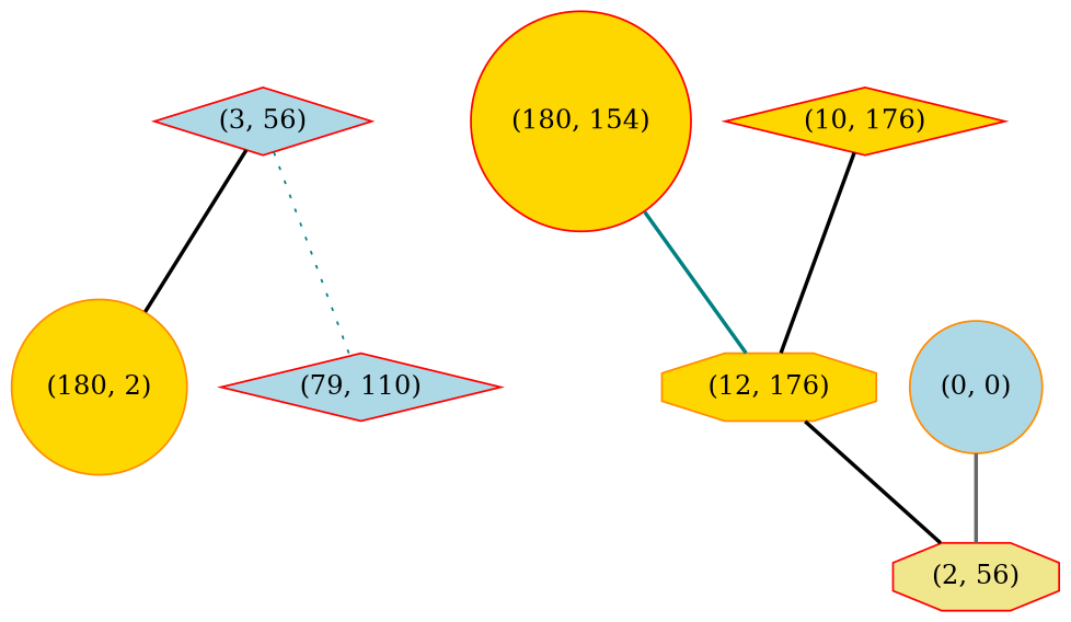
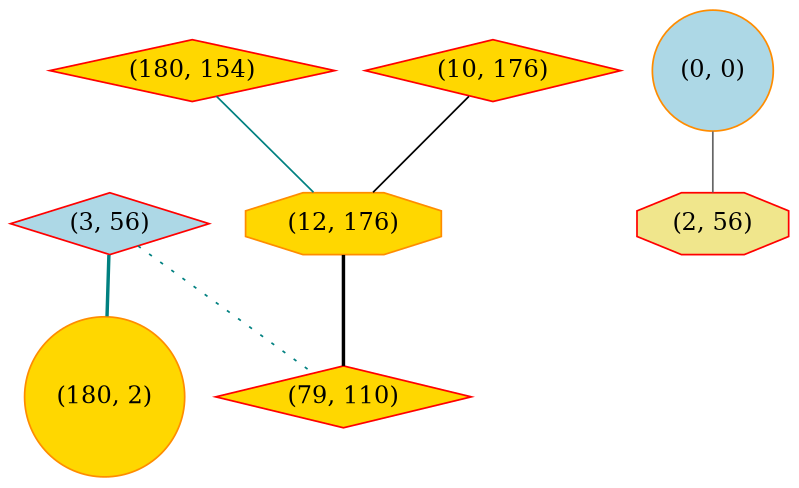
  graph {
    fontname="DejaVu Serif"
    node [color=red fillcolor=gold fontname="DejaVu Serif" shape=diamond style=filled]
    edge [color=teal fontname="DejaVu Serif" style=solid weight=1]
    "(3, 56)" [fillcolor=lightblue]
    "(180, 2)" [color=darkorange shape=circle]
-   "(79, 110)" [fillcolor=lightblue]
+   "(79, 110)"
    "(2, 56)" [fillcolor=khaki shape=octagon]
-   "(180, 154)" [shape=circle]
+   "(180, 154)"
    "(12, 176)" [color=darkorange shape=octagon]
    "(0, 0)" [color=darkorange fillcolor=lightblue shape=circle]
    "(10, 176)"
-   "(3, 56)" -- "(180, 2)" [color=black style=bold]
+   "(3, 56)" -- "(180, 2)" [style=bold]
    "(3, 56)" -- "(79, 110)" [style=dotted]
-   "(180, 154)" -- "(12, 176)" [style=bold]
-   "(12, 176)" -- "(2, 56)" [color=black style=bold]
-   "(0, 0)" -- "(2, 56)" [color=gray40 style=bold weight=4]
-   "(10, 176)" -- "(12, 176)" [color=black style=bold]
+   "(180, 154)" -- "(12, 176)"
+   "(12, 176)" -- "(79, 110)" [color=black style=bold]
+   "(0, 0)" -- "(2, 56)" [color=gray40 weight=4]
+   "(10, 176)" -- "(12, 176)" [color=black]
  }
